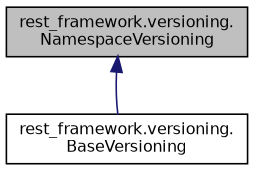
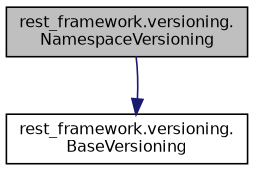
  digraph {
    node [color=black fontname=Helvetica fontsize=10 shape=record style=filled]
    n1 [fillcolor=grey75 fontcolor=black height=0.2 label="rest_framework.versioning.\lNamespaceVersioning" width=0.4]
    n2 [fillcolor=white height=0.2 label="rest_framework.versioning.\lBaseVersioning" width=0.4]
-   n1 -> n2 [color=midnightblue dir=back fontname=Helvetica fontsize=10 labelfontname=Helvetica labelfontsize=10 style=solid]
+   n2 -> n1 [color=midnightblue dir=back fontname=Helvetica fontsize=10 labelfontname=Helvetica labelfontsize=10 style=solid]
  }
